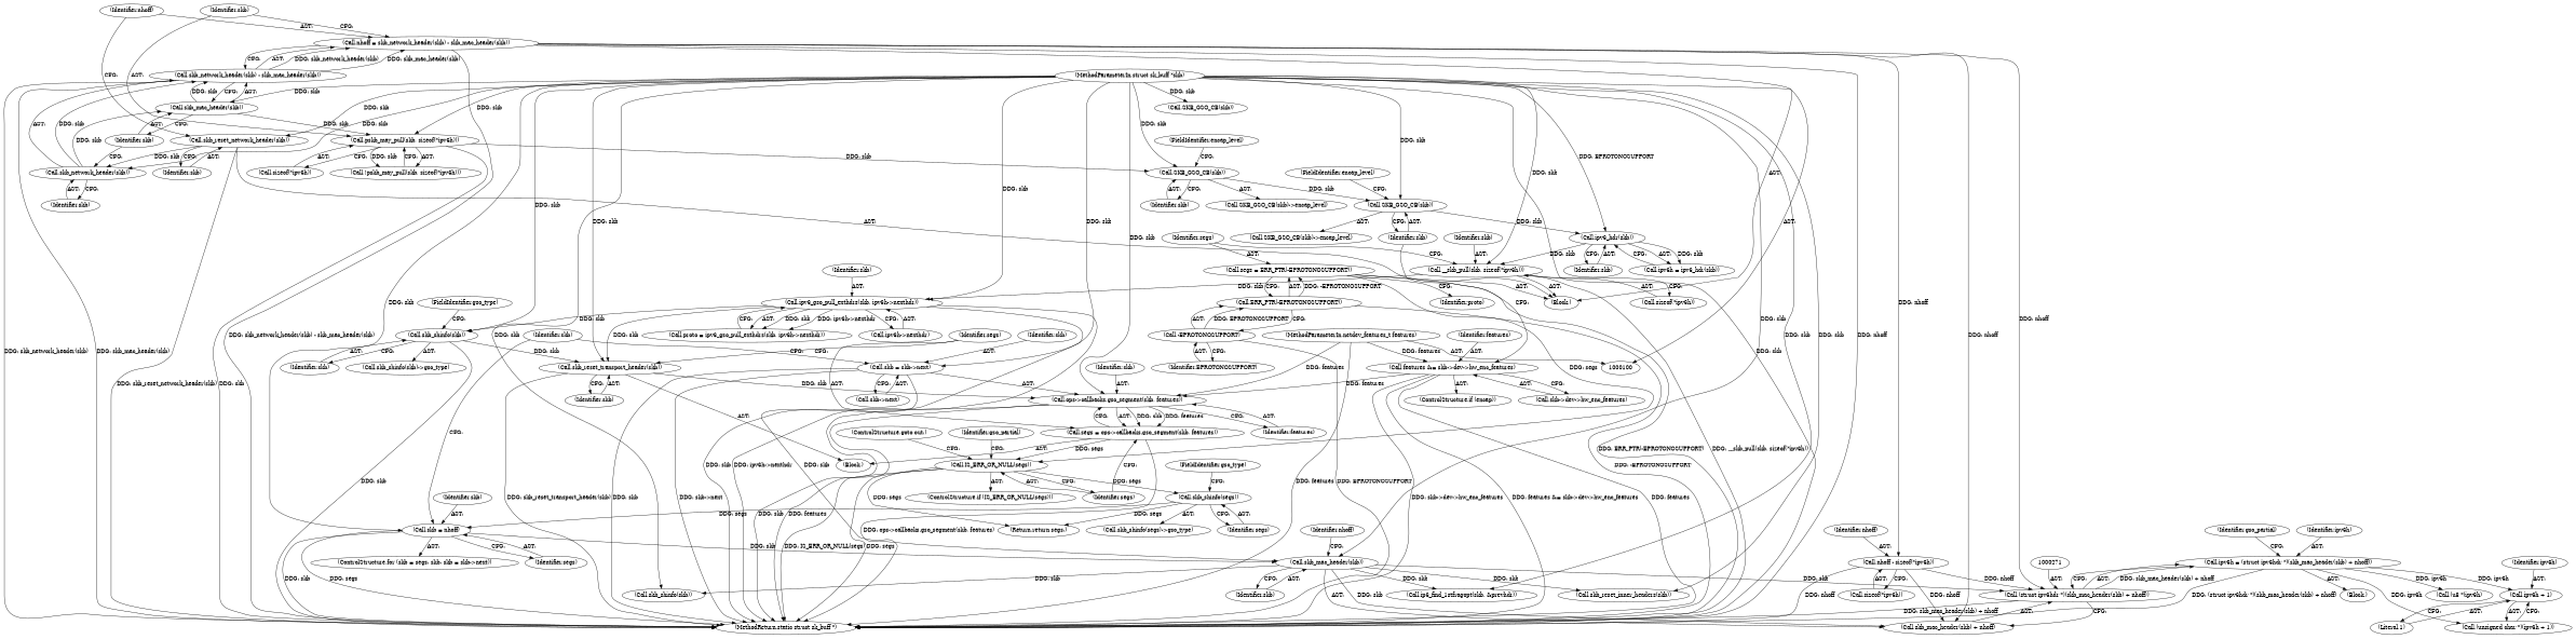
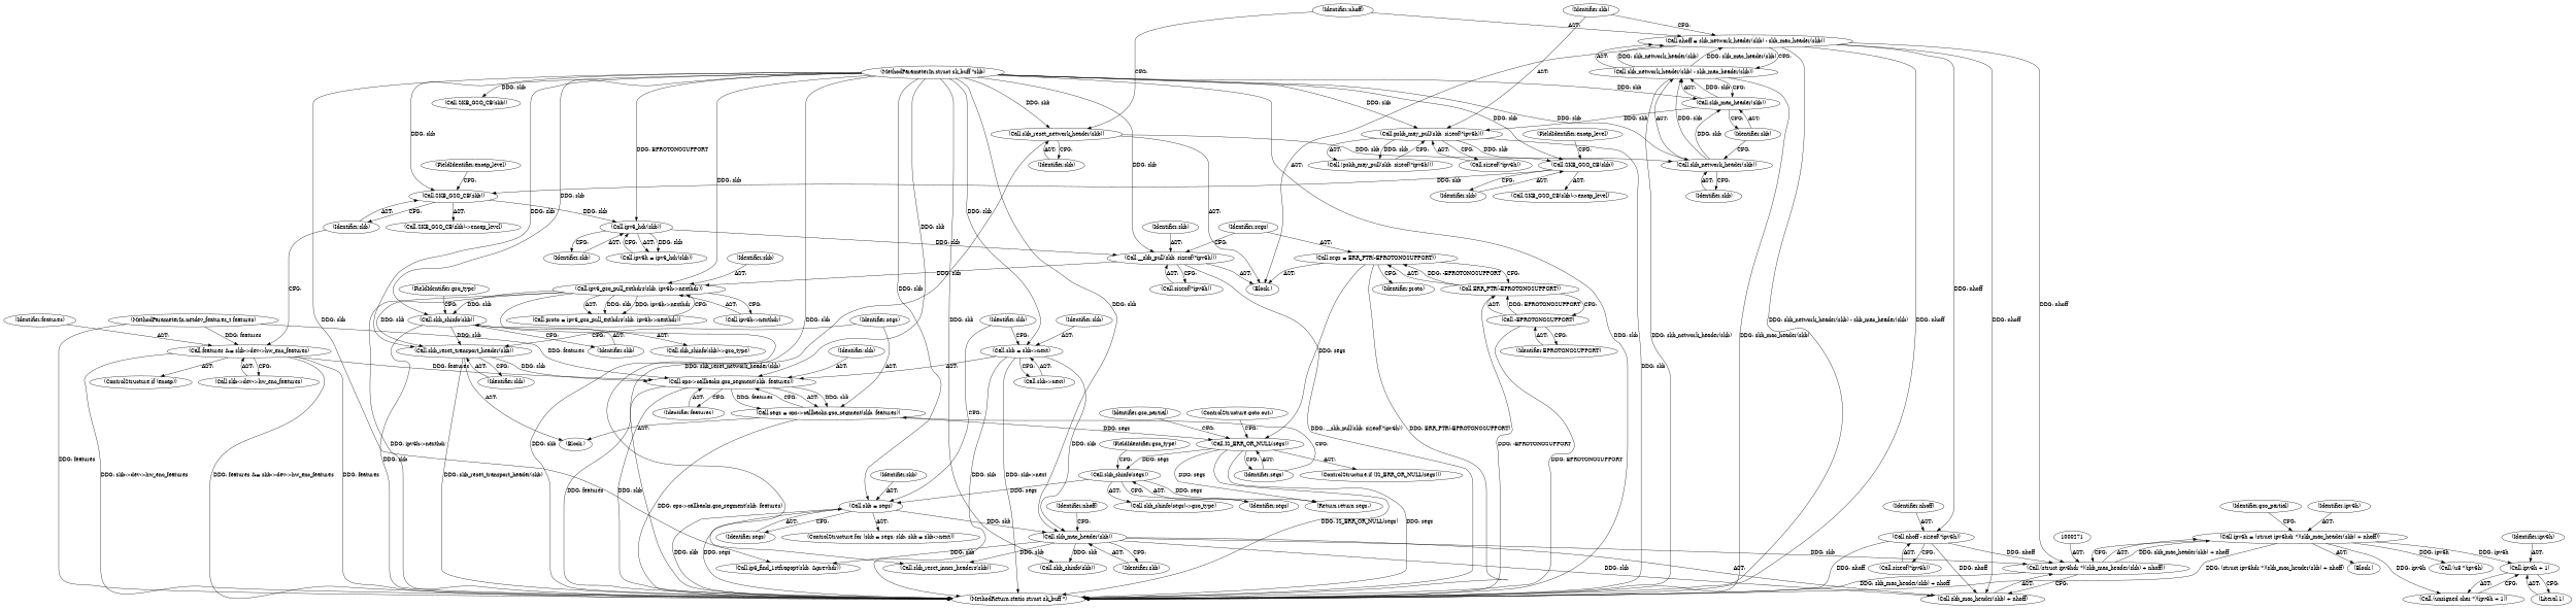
  digraph {
    n1 [label="(Call,ipv6h + 1)"]
    n2 [label="(Call,(unsigned char *)(ipv6h + 1))"]
    n3 [label="(Literal,1)"]
    n4 [label="(Call,ipv6h = (struct ipv6hdr *)(skb_mac_header(skb) + nhoff))"]
    n5 [label="(Call,(struct ipv6hdr *)(skb_mac_header(skb) + nhoff))"]
    n6 [label="(Block,)"]
    n7 [label="(MethodReturn,static struct sk_buff *)"]
    n8 [label="(Call,(u8 *)ipv6h)"]
    n9 [label="(Call,skb_mac_header(skb) + nhoff)"]
    n10 [label="(Call,skb_mac_header(skb))"]
    n11 [label="(Identifier,skb)"]
    n12 [label="(Call,skb_reset_inner_headers(skb))"]
    n13 [label="(Call,skb_shinfo(skb))"]
    n14 [label="(Call,ip6_find_1stfragopt(skb, &prevhdr))"]
-   n15 [label="(Call,skb = nhoff)"]
+   n15 [label="(Call,skb = segs)"]
    n16 [label="(Identifier,segs)"]
    n17 [label="(ControlStructure,for (skb = segs; skb; skb = skb->next))"]
    n18 [label="(Call,skb_shinfo(segs))"]
    n19 [label="(Identifier,segs)"]
    n20 [label="(Call,skb_shinfo(segs)->gso_type)"]
    n21 [label="(Return,return segs;)"]
    n22 [label="(Call,IS_ERR_OR_NULL(segs))"]
    n23 [label="(ControlStructure,if (IS_ERR_OR_NULL(segs)))"]
    n24 [label="(Identifier,segs)"]
    n25 [label="(Call,segs = ops->callbacks.gso_segment(skb, features))"]
    n26 [label="(Call,segs = ERR_PTR(-EPROTONOSUPPORT))"]
    n27 [label="(Call,ERR_PTR(-EPROTONOSUPPORT))"]
    n28 [label="(Block,)"]
    n29 [label="(Identifier,proto)"]
    n30 [label="(Call,-EPROTONOSUPPORT)"]
    n31 [label="(Identifier,EPROTONOSUPPORT)"]
    n32 [label="(Call,ops->callbacks.gso_segment(skb, features))"]
    n33 [label="(Block,)"]
    n34 [label="(Identifier,features)"]
    n35 [label="(Call,skb_reset_transport_header(skb))"]
    n36 [label="(Identifier,skb)"]
    n37 [label="(Call,ipv6_gso_pull_exthdrs(skb, ipv6h->nexthdr))"]
    n38 [label="(Call,skb_shinfo(skb))"]
    n39 [label="(Call,ipv6h->nexthdr)"]
    n40 [label="(Call,proto = ipv6_gso_pull_exthdrs(skb, ipv6h->nexthdr))"]
    n41 [label="(Call,skb_shinfo(skb)->gso_type)"]
    n42 [label="(Identifier,skb)"]
    n43 [label="(Call,__skb_pull(skb, sizeof(*ipv6h)))"]
    n44 [label="(Call,sizeof(*ipv6h))"]
    n45 [label="(Call,ipv6_hdr(skb))"]
    n46 [label="(Identifier,skb)"]
    n47 [label="(Call,ipv6h = ipv6_hdr(skb))"]
    n48 [label="(Call,SKB_GSO_CB(skb))"]
    n49 [label="(Call,SKB_GSO_CB(skb)->encap_level)"]
    n50 [label="(Identifier,skb)"]
    n51 [label="(Call,features &= skb->dev->hw_enc_features)"]
    n52 [label="(Call,SKB_GSO_CB(skb))"]
    n53 [label="(Call,SKB_GSO_CB(skb)->encap_level)"]
    n54 [label="(Identifier,skb)"]
    n55 [label="(Call,pskb_may_pull(skb, sizeof(*ipv6h)))"]
    n56 [label="(Call,sizeof(*ipv6h))"]
    n57 [label="(Call,!pskb_may_pull(skb, sizeof(*ipv6h)))"]
    n58 [label="(Call,skb_mac_header(skb))"]
    n59 [label="(Call,skb_network_header(skb) - skb_mac_header(skb))"]
    n60 [label="(Identifier,skb)"]
    n61 [label="(Call,nhoff = skb_network_header(skb) - skb_mac_header(skb))"]
    n62 [label="(Call,skb_network_header(skb))"]
    n63 [label="(Identifier,skb)"]
    n64 [label="(Call,skb_reset_network_header(skb))"]
    n65 [label="(Identifier,skb)"]
    n66 [label="(MethodParameterIn,struct sk_buff *skb)"]
    n67 [label="(Call,skb = skb->next)"]
    n68 [label="(Call,SKB_GSO_CB(skb))"]
-   1000100
    n70 [label="(Call,skb->next)"]
    n71 [label="(ControlStructure,if (encap))"]
    n72 [label="(Call,skb->dev->hw_enc_features)"]
    n73 [label="(MethodParameterIn,netdev_features_t features)"]
    n74 [label="(Call,nhoff - sizeof(*ipv6h))"]
    n75 [label="(Call,sizeof(*ipv6h))"]
    n76 [label="(Identifier,nhoff)"]
    n77 [label="(Identifier,gso_partial)"]
    n78 [label="(Identifier,ipv6h)"]
    n79 [label="(FieldIdentifier,gso_type)"]
    n80 [label="(Identifier,ipv6h)"]
    n81 [label="(Identifier,skb)"]
    n82 [label="(Identifier,features)"]
    n83 [label="(Identifier,gso_partial)"]
    n84 [label="(Identifier,skb)"]
    n85 [label="(FieldIdentifier,gso_type)"]
    n86 [label="(Identifier,skb)"]
    n87 [label="(Identifier,segs)"]
    n88 [label="(Identifier,nhoff)"]
    n89 [label="(Identifier,skb)"]
    n90 [label="(Identifier,nhoff)"]
    n91 [label="(Identifier,skb)"]
    n92 [label="(FieldIdentifier,encap_level)"]
    n93 [label="(ControlStructure,goto out;)"]
    n94 [label="(Identifier,skb)"]
    n95 [label="(FieldIdentifier,encap_level)"]
    n96 [label="(Identifier,skb)"]
    n97 [label="(Identifier,segs)"]
    1000271
    n1 -> n2 [label="AST: "]
    n1 -> n3 [label="CFG: "]
    n2 -> n1 [label="CFG: "]
    n3 -> n1 [label="AST: "]
    n4 -> n1 [label="DDG: ipv6h"]
    n4 -> n2 [label="DDG: ipv6h"]
    n4 -> n5 [label="CFG: "]
    n4 -> n6 [label="AST: "]
    n4 -> n7 [label="DDG: (struct ipv6hdr *)(skb_mac_header(skb) + nhoff)"]
    n4 -> n8 [label="DDG: ipv6h"]
    n5 -> n4 [label="AST: "]
    n5 -> n4 [label="DDG: skb_mac_header(skb) + nhoff"]
    n5 -> n7 [label="DDG: skb_mac_header(skb) + nhoff"]
    n5 -> n9 [label="CFG: "]
    n9 -> n5 [label="AST: "]
    n10 -> n5 [label="DDG: skb"]
    n10 -> n9 [label="AST: "]
    n10 -> n9 [label="DDG: skb"]
    n10 -> n11 [label="CFG: "]
    n10 -> n12 [label="DDG: skb"]
    n10 -> n13 [label="DDG: skb"]
    n10 -> n14 [label="DDG: skb"]
    n11 -> n10 [label="AST: "]
    n15 -> n7 [label="DDG: skb"]
    n15 -> n7 [label="DDG: segs"]
    n15 -> n10 [label="DDG: skb"]
    n15 -> n16 [label="CFG: "]
    n15 -> n17 [label="AST: "]
    n16 -> n15 [label="AST: "]
    n18 -> n15 [label="DDG: segs"]
    n18 -> n19 [label="CFG: "]
    n18 -> n20 [label="AST: "]
    n18 -> n21 [label="DDG: segs"]
    n19 -> n18 [label="AST: "]
    n22 -> n7 [label="DDG: IS_ERR_OR_NULL(segs)"]
    n22 -> n7 [label="DDG: segs"]
    n22 -> n18 [label="DDG: segs"]
    n22 -> n21 [label="DDG: segs"]
    n22 -> n23 [label="AST: "]
    n22 -> n24 [label="CFG: "]
    n24 -> n22 [label="AST: "]
    n24 -> n25 [label="CFG: "]
    n25 -> n7 [label="DDG: ops->callbacks.gso_segment(skb, features)"]
    n25 -> n22 [label="DDG: segs"]
    n25 -> n32 [label="CFG: "]
    n25 -> n33 [label="AST: "]
    n26 -> n7 [label="DDG: ERR_PTR(-EPROTONOSUPPORT)"]
    n26 -> n22 [label="DDG: segs"]
    n26 -> n27 [label="CFG: "]
    n26 -> n28 [label="AST: "]
    n26 -> n29 [label="CFG: "]
    n27 -> n7 [label="DDG: -EPROTONOSUPPORT"]
    n27 -> n26 [label="AST: "]
    n27 -> n26 [label="DDG: -EPROTONOSUPPORT"]
    n27 -> n30 [label="CFG: "]
    n30 -> n7 [label="DDG: EPROTONOSUPPORT"]
    n30 -> n27 [label="AST: "]
    n30 -> n27 [label="DDG: EPROTONOSUPPORT"]
    n30 -> n31 [label="CFG: "]
    n31 -> n30 [label="AST: "]
    n32 -> n7 [label="DDG: features"]
    n32 -> n7 [label="DDG: skb"]
    n32 -> n25 [label="AST: "]
    n32 -> n25 [label="DDG: skb"]
    n32 -> n25 [label="DDG: features"]
    n32 -> n34 [label="CFG: "]
    n34 -> n32 [label="AST: "]
    n35 -> n7 [label="DDG: skb_reset_transport_header(skb)"]
    n35 -> n32 [label="DDG: skb"]
    n35 -> n33 [label="AST: "]
    n35 -> n36 [label="CFG: "]
    n36 -> n35 [label="AST: "]
    n37 -> n7 [label="DDG: ipv6h->nexthdr"]
    n37 -> n7 [label="DDG: skb"]
    n37 -> n35 [label="DDG: skb"]
    n37 -> n38 [label="DDG: skb"]
    n37 -> n39 [label="CFG: "]
    n37 -> n40 [label="AST: "]
    n37 -> n40 [label="DDG: skb"]
    n37 -> n40 [label="DDG: ipv6h->nexthdr"]
    n38 -> n7 [label="DDG: skb"]
    n38 -> n35 [label="DDG: skb"]
    n38 -> n41 [label="AST: "]
    n38 -> n42 [label="CFG: "]
    n39 -> n37 [label="AST: "]
    n40 -> n37 [label="CFG: "]
    n42 -> n38 [label="AST: "]
    n43 -> n7 [label="DDG: __skb_pull(skb, sizeof(*ipv6h))"]
    n43 -> n28 [label="AST: "]
    n43 -> n37 [label="DDG: skb"]
    n43 -> n44 [label="CFG: "]
    n44 -> n43 [label="AST: "]
    n45 -> n43 [label="DDG: skb"]
    n45 -> n46 [label="CFG: "]
    n45 -> n47 [label="AST: "]
    n45 -> n47 [label="DDG: skb"]
    n46 -> n45 [label="AST: "]
    n47 -> n45 [label="CFG: "]
    n48 -> n45 [label="DDG: skb"]
    n48 -> n49 [label="AST: "]
    n48 -> n50 [label="CFG: "]
    n50 -> n48 [label="AST: "]
    n50 -> n51 [label="CFG: "]
    n51 -> n7 [label="DDG: skb->dev->hw_enc_features"]
    n51 -> n7 [label="DDG: features &= skb->dev->hw_enc_features"]
    n51 -> n7 [label="DDG: features"]
    n51 -> n32 [label="DDG: features"]
    n51 -> n71 [label="AST: "]
    n51 -> n72 [label="CFG: "]
    n52 -> n48 [label="DDG: skb"]
    n52 -> n53 [label="AST: "]
    n52 -> n54 [label="CFG: "]
    n54 -> n52 [label="AST: "]
    n55 -> n7 [label="DDG: skb"]
    n55 -> n52 [label="DDG: skb"]
    n55 -> n56 [label="CFG: "]
    n55 -> n57 [label="AST: "]
    n55 -> n57 [label="DDG: skb"]
    n56 -> n55 [label="AST: "]
    n57 -> n55 [label="CFG: "]
    n58 -> n55 [label="DDG: skb"]
    n58 -> n59 [label="AST: "]
    n58 -> n59 [label="DDG: skb"]
    n58 -> n60 [label="CFG: "]
    n59 -> n7 [label="DDG: skb_network_header(skb)"]
    n59 -> n7 [label="DDG: skb_mac_header(skb)"]
    n59 -> n58 [label="CFG: "]
    n59 -> n61 [label="AST: "]
    n59 -> n61 [label="DDG: skb_network_header(skb)"]
    n59 -> n61 [label="DDG: skb_mac_header(skb)"]
    n60 -> n58 [label="AST: "]
    n60 -> n62 [label="CFG: "]
    n61 -> n5 [label="DDG: nhoff"]
    n61 -> n7 [label="DDG: skb_network_header(skb) - skb_mac_header(skb)"]
    n61 -> n7 [label="DDG: nhoff"]
    n61 -> n9 [label="DDG: nhoff"]
    n61 -> n28 [label="AST: "]
    n61 -> n59 [label="CFG: "]
    n61 -> n74 [label="DDG: nhoff"]
    n62 -> n58 [label="DDG: skb"]
    n62 -> n59 [label="AST: "]
    n62 -> n59 [label="DDG: skb"]
    n62 -> n63 [label="CFG: "]
    n63 -> n62 [label="AST: "]
    n64 -> n7 [label="DDG: skb_reset_network_header(skb)"]
    n64 -> n28 [label="AST: "]
    n64 -> n62 [label="DDG: skb"]
    n64 -> n65 [label="CFG: "]
    n65 -> n64 [label="AST: "]
    n66 -> n7 [label="DDG: skb"]
    n66 -> n10 [label="DDG: skb"]
    n66 -> n12 [label="DDG: skb"]
    n66 -> n13 [label="DDG: skb"]
    n66 -> n14 [label="DDG: skb"]
    n66 -> n15 [label="DDG: skb"]
    n66 -> n32 [label="DDG: skb"]
    n66 -> n35 [label="DDG: skb"]
    n66 -> n37 [label="DDG: skb"]
    n66 -> n38 [label="DDG: skb"]
    n66 -> n43 [label="DDG: skb"]
    n66 -> n45 [label="DDG: EPROTONOSUPPORT"]
    n66 -> n48 [label="DDG: skb"]
    n66 -> n52 [label="DDG: skb"]
    n66 -> n55 [label="DDG: skb"]
    n66 -> n58 [label="DDG: skb"]
    n66 -> n62 [label="DDG: skb"]
    n66 -> n64 [label="DDG: skb"]
    n66 -> n67 [label="DDG: skb"]
    n66 -> n68 [label="DDG: skb"]
-   n66 -> 1000100 [label="AST: "]
    n67 -> n7 [label="DDG: skb"]
    n67 -> n7 [label="DDG: skb->next"]
    n67 -> n10 [label="DDG: skb"]
    n67 -> n32 [label="AST: "]
    n67 -> n70 [label="CFG: "]
    n70 -> n67 [label="AST: "]
    n72 -> n51 [label="AST: "]
    n73 -> n7 [label="DDG: features"]
    n73 -> n32 [label="DDG: features"]
    n73 -> n51 [label="DDG: features"]
-   n73 -> 1000100 [label="AST: "]
    n74 -> n5 [label="DDG: nhoff"]
    n74 -> n7 [label="DDG: nhoff"]
    n74 -> n9 [label="DDG: nhoff"]
    n74 -> n75 [label="CFG: "]
    n75 -> n74 [label="AST: "]
    n76 -> n74 [label="AST: "]
    n77 -> n4 [label="CFG: "]
    n78 -> n4 [label="AST: "]
    n79 -> n18 [label="CFG: "]
    n80 -> n1 [label="AST: "]
    n81 -> n55 [label="AST: "]
    n81 -> n61 [label="CFG: "]
    n82 -> n51 [label="AST: "]
    n83 -> n22 [label="CFG: "]
    n84 -> n15 [label="CFG: "]
    n84 -> n67 [label="CFG: "]
    n85 -> n38 [label="CFG: "]
    n86 -> n32 [label="AST: "]
    n87 -> n26 [label="AST: "]
    n87 -> n43 [label="CFG: "]
    n88 -> n10 [label="CFG: "]
    n89 -> n43 [label="AST: "]
    n90 -> n61 [label="AST: "]
    n90 -> n64 [label="CFG: "]
    n91 -> n15 [label="AST: "]
    n92 -> n48 [label="CFG: "]
    n93 -> n22 [label="CFG: "]
    n94 -> n37 [label="AST: "]
    n95 -> n52 [label="CFG: "]
    n96 -> n67 [label="AST: "]
    n97 -> n25 [label="AST: "]
    n97 -> n35 [label="CFG: "]
    1000271 -> n5 [label="AST: "]
  }
